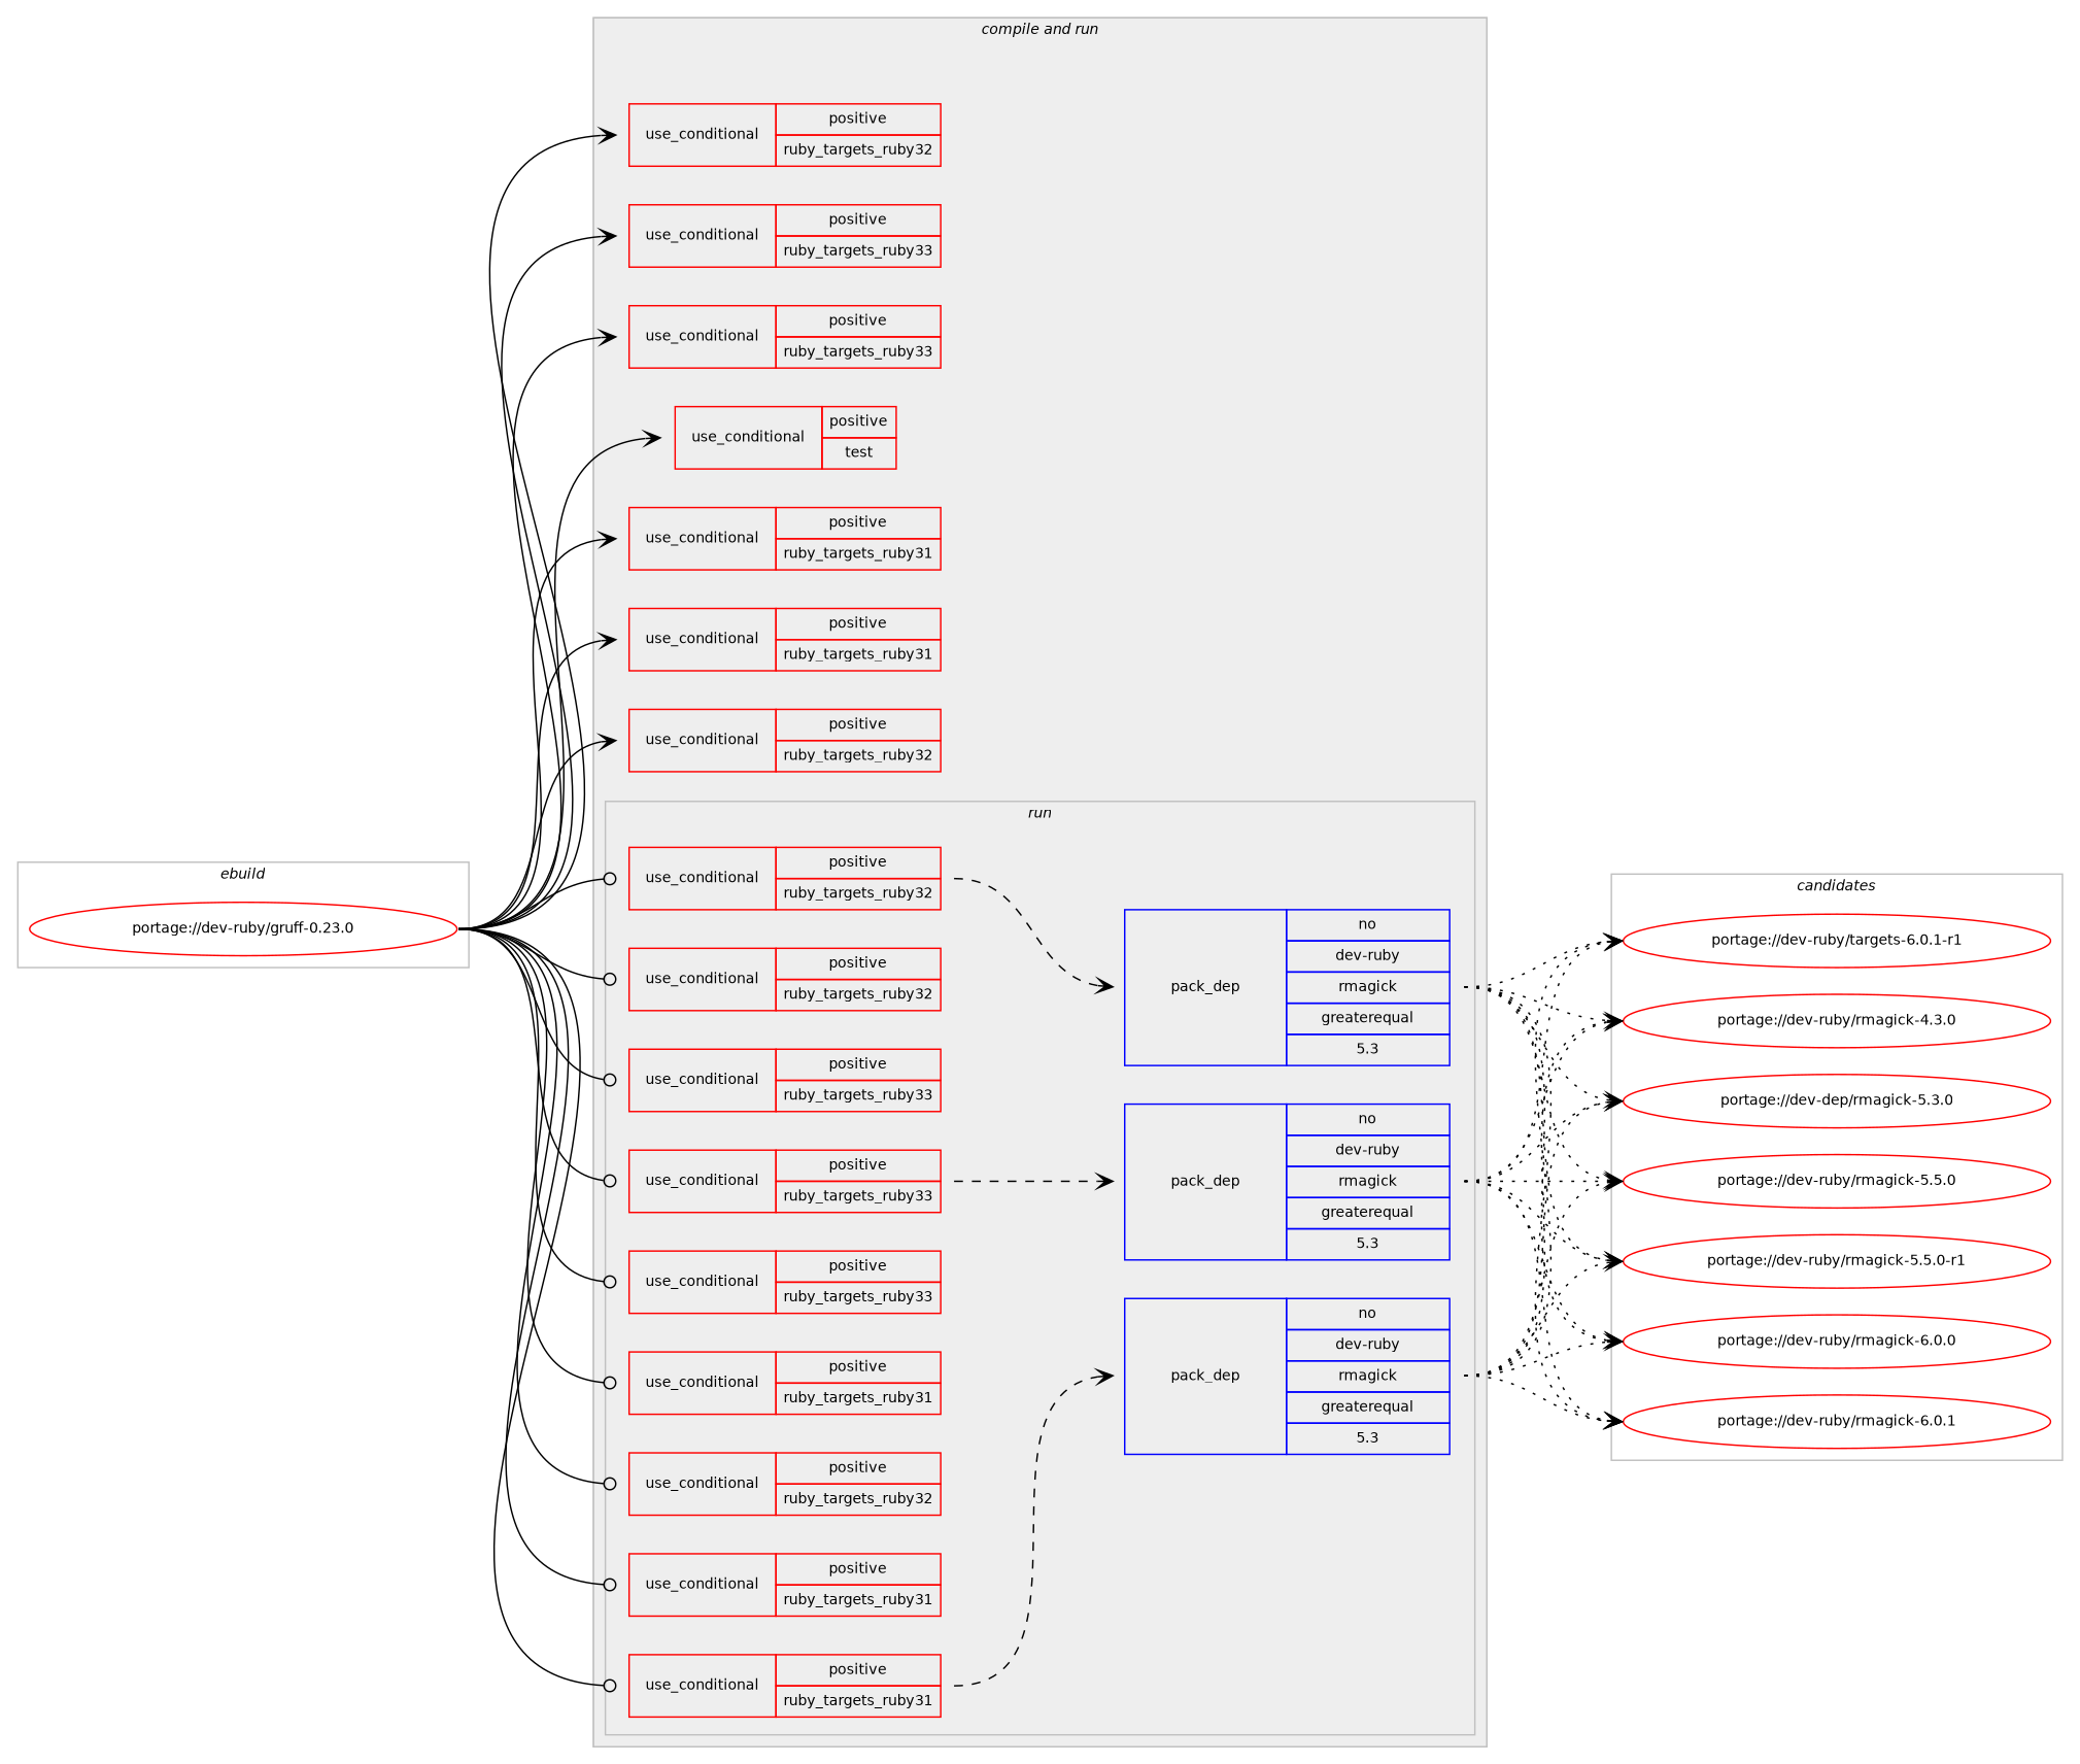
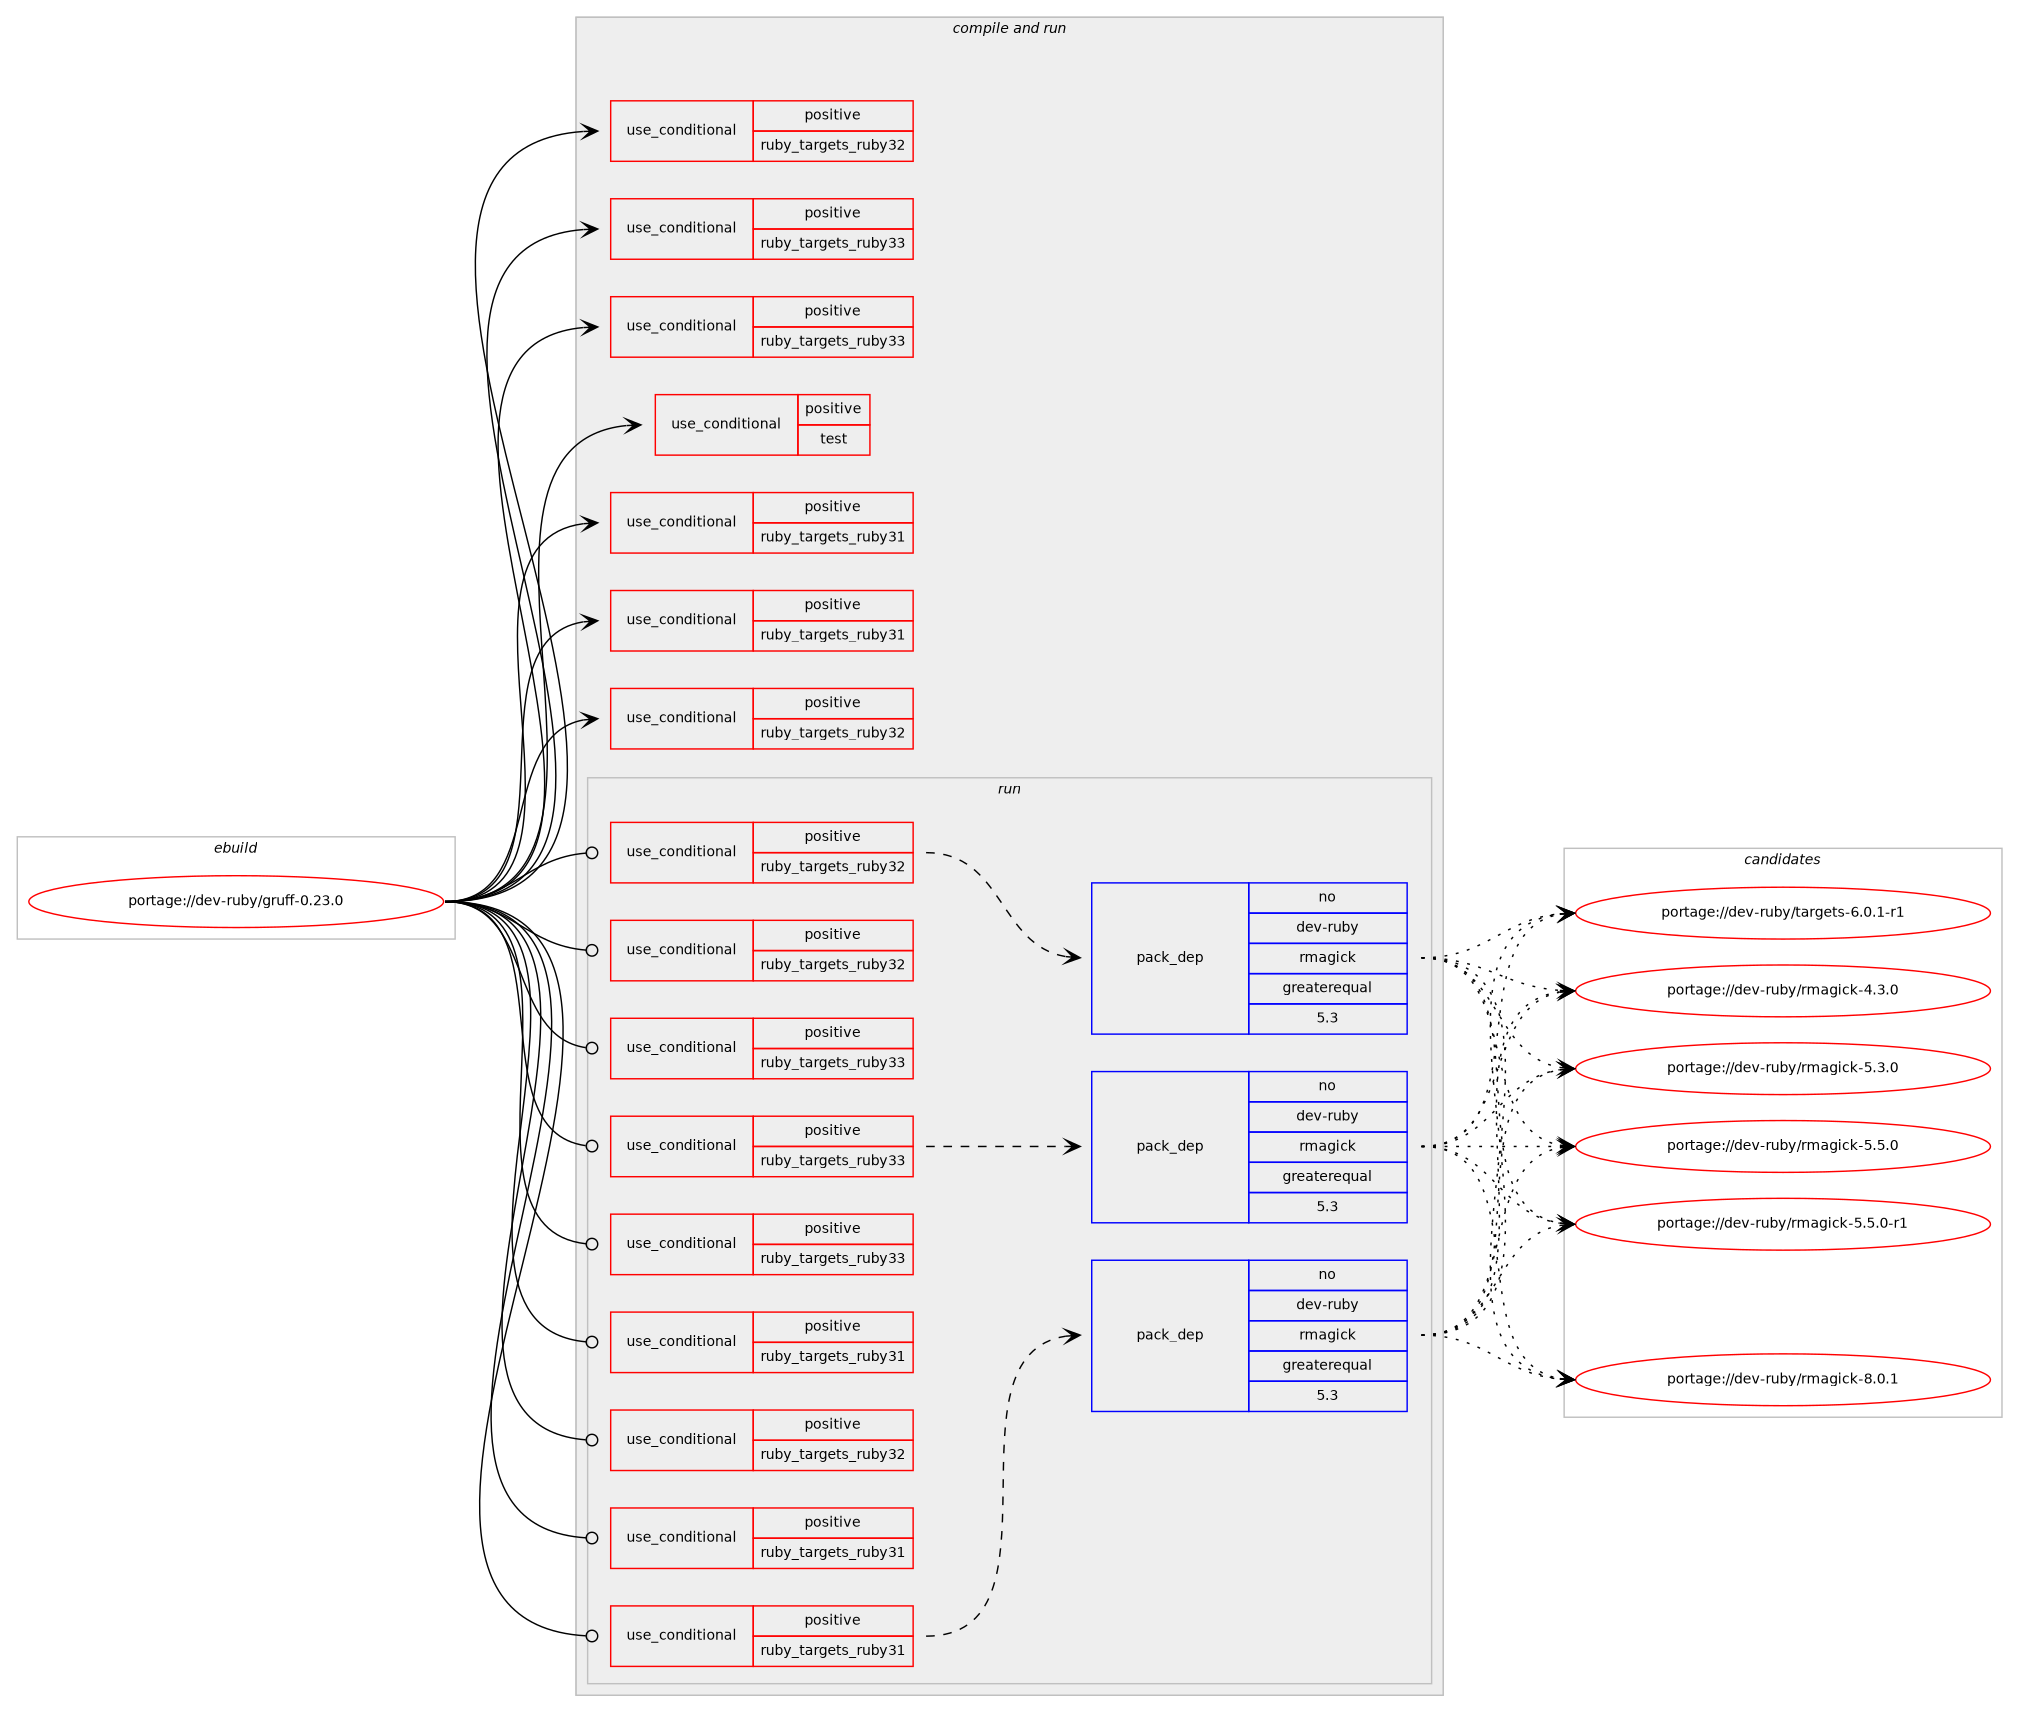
  digraph {
    compound=true
    concentrate=true
    fontname=Helvetica
    fontsize=10
    newrank=true
    rankdir=LR
    ranksep=1.5
    node [color=red fontname=Helvetica fontsize=10 shape=none]
    edge [arrowhead=vee headport=w style=dotted tailport=e weight=100]
    n1 [label="portage://dev-ruby/gruff-0.23.0" width=4 shape=""]
    n2 [label=<<TABLE BORDER="0" CELLBORDER="1" CELLSPACING="0" CELLPADDING="4"><TR><TD ROWSPAN="3" CELLPADDING="10">use_conditional</TD></TR><TR><TD>positive</TD></TR><TR><TD>ruby_targets_ruby31</TD></TR></TABLE>>]
    n3 [label=<<TABLE BORDER="0" CELLBORDER="1" CELLSPACING="0" CELLPADDING="4"><TR><TD ROWSPAN="3" CELLPADDING="10">use_conditional</TD></TR><TR><TD>positive</TD></TR><TR><TD>ruby_targets_ruby31</TD></TR></TABLE>>]
    n4 [label=<<TABLE BORDER="0" CELLBORDER="1" CELLSPACING="0" CELLPADDING="4"><TR><TD ROWSPAN="3" CELLPADDING="10">use_conditional</TD></TR><TR><TD>positive</TD></TR><TR><TD>ruby_targets_ruby32</TD></TR></TABLE>>]
    n5 [label=<<TABLE BORDER="0" CELLBORDER="1" CELLSPACING="0" CELLPADDING="4"><TR><TD ROWSPAN="3" CELLPADDING="10">use_conditional</TD></TR><TR><TD>positive</TD></TR><TR><TD>ruby_targets_ruby32</TD></TR></TABLE>>]
    n6 [label=<<TABLE BORDER="0" CELLBORDER="1" CELLSPACING="0" CELLPADDING="4"><TR><TD ROWSPAN="3" CELLPADDING="10">use_conditional</TD></TR><TR><TD>positive</TD></TR><TR><TD>ruby_targets_ruby33</TD></TR></TABLE>>]
    n7 [label=<<TABLE BORDER="0" CELLBORDER="1" CELLSPACING="0" CELLPADDING="4"><TR><TD ROWSPAN="3" CELLPADDING="10">use_conditional</TD></TR><TR><TD>positive</TD></TR><TR><TD>ruby_targets_ruby33</TD></TR></TABLE>>]
    n8 [label=<<TABLE BORDER="0" CELLBORDER="1" CELLSPACING="0" CELLPADDING="4"><TR><TD ROWSPAN="3" CELLPADDING="10">use_conditional</TD></TR><TR><TD>positive</TD></TR><TR><TD>test</TD></TR></TABLE>>]
    n9 [label=<<TABLE BORDER="0" CELLBORDER="1" CELLSPACING="0" CELLPADDING="4"><TR><TD ROWSPAN="3" CELLPADDING="10">use_conditional</TD></TR><TR><TD>positive</TD></TR><TR><TD>ruby_targets_ruby31</TD></TR></TABLE>>]
    n10 [label=<<TABLE BORDER="0" CELLBORDER="1" CELLSPACING="0" CELLPADDING="4"><TR><TD ROWSPAN="3" CELLPADDING="10">use_conditional</TD></TR><TR><TD>positive</TD></TR><TR><TD>ruby_targets_ruby32</TD></TR></TABLE>>]
    n11 [label=<<TABLE BORDER="0" CELLBORDER="1" CELLSPACING="0" CELLPADDING="4"><TR><TD ROWSPAN="3" CELLPADDING="10">use_conditional</TD></TR><TR><TD>positive</TD></TR><TR><TD>ruby_targets_ruby31</TD></TR></TABLE>>]
    n12 [color=blue label=<<TABLE BORDER="0" CELLBORDER="1" CELLSPACING="0" CELLPADDING="4" WIDTH="220"><TR><TD ROWSPAN="6" CELLPADDING="30">pack_dep</TD></TR><TR><TD WIDTH="110">no</TD></TR><TR><TD>dev-ruby</TD></TR><TR><TD>rmagick</TD></TR><TR><TD>greaterequal</TD></TR><TR><TD>5.3</TD></TR></TABLE>>]
    n13 [label=<<TABLE BORDER="0" CELLBORDER="1" CELLSPACING="0" CELLPADDING="4"><TR><TD ROWSPAN="3" CELLPADDING="10">use_conditional</TD></TR><TR><TD>positive</TD></TR><TR><TD>ruby_targets_ruby31</TD></TR></TABLE>>]
    n14 [color=blue label=<<TABLE BORDER="0" CELLBORDER="1" CELLSPACING="0" CELLPADDING="4" WIDTH="220"><TR><TD ROWSPAN="6" CELLPADDING="30">pack_dep</TD></TR><TR><TD WIDTH="110">no</TD></TR><TR><TD>dev-ruby</TD></TR><TR><TD>rmagick</TD></TR><TR><TD>greaterequal</TD></TR><TR><TD>5.3</TD></TR></TABLE>>]
    n15 [label=<<TABLE BORDER="0" CELLBORDER="1" CELLSPACING="0" CELLPADDING="4"><TR><TD ROWSPAN="3" CELLPADDING="10">use_conditional</TD></TR><TR><TD>positive</TD></TR><TR><TD>ruby_targets_ruby32</TD></TR></TABLE>>]
    n16 [label=<<TABLE BORDER="0" CELLBORDER="1" CELLSPACING="0" CELLPADDING="4"><TR><TD ROWSPAN="3" CELLPADDING="10">use_conditional</TD></TR><TR><TD>positive</TD></TR><TR><TD>ruby_targets_ruby32</TD></TR></TABLE>>]
    n17 [label=<<TABLE BORDER="0" CELLBORDER="1" CELLSPACING="0" CELLPADDING="4"><TR><TD ROWSPAN="3" CELLPADDING="10">use_conditional</TD></TR><TR><TD>positive</TD></TR><TR><TD>ruby_targets_ruby33</TD></TR></TABLE>>]
    n18 [color=blue label=<<TABLE BORDER="0" CELLBORDER="1" CELLSPACING="0" CELLPADDING="4" WIDTH="220"><TR><TD ROWSPAN="6" CELLPADDING="30">pack_dep</TD></TR><TR><TD WIDTH="110">no</TD></TR><TR><TD>dev-ruby</TD></TR><TR><TD>rmagick</TD></TR><TR><TD>greaterequal</TD></TR><TR><TD>5.3</TD></TR></TABLE>>]
    n19 [label=<<TABLE BORDER="0" CELLBORDER="1" CELLSPACING="0" CELLPADDING="4"><TR><TD ROWSPAN="3" CELLPADDING="10">use_conditional</TD></TR><TR><TD>positive</TD></TR><TR><TD>ruby_targets_ruby33</TD></TR></TABLE>>]
    n20 [label=<<TABLE BORDER="0" CELLBORDER="1" CELLSPACING="0" CELLPADDING="4"><TR><TD ROWSPAN="3" CELLPADDING="10">use_conditional</TD></TR><TR><TD>positive</TD></TR><TR><TD>ruby_targets_ruby33</TD></TR></TABLE>>]
    n21 [label="portage://dev-ruby/rmagick-4.3.0" width=4 shape=""]
-   n22 [label="portage://dev-dep/rmagick-5.3.0" width=4 shape=""]
+   n22 [label="portage://dev-ruby/rmagick-5.3.0" width=4 shape=""]
    n23 [label="portage://dev-ruby/rmagick-5.5.0" width=4 shape=""]
    n24 [label="portage://dev-ruby/rmagick-5.5.0-r1" width=4 shape=""]
-   n25 [label="portage://dev-ruby/rmagick-6.0.0" width=4 shape=""]
-   n26 [label="portage://dev-ruby/rmagick-6.0.1" width=4 shape=""]
+   n26 [label="portage://dev-ruby/rmagick-8.0.1" width=4 shape=""]
    n27 [label="portage://dev-ruby/targets-6.0.1-r1" width=4 shape=""]
    subgraph cluster_1 {
      color=gray
      label=<<i>ebuild</i>>
      rank=same
      n1
    }
    subgraph cluster_2 {
      color=gray
      label=<<i>dependencies</i>>
      subgraph cluster_3 {
        color=gray
        fillcolor="#eeeeee"
        label=<<i>compile</i>>
        style=filled
        subgraph sub_4 {
          color=gray
          fillcolor="#eeeeee"
          label=<<i>compile</i>>
          style=filled
          n2
        }
        subgraph sub_5 {
          color=gray
          fillcolor="#eeeeee"
          label=<<i>compile</i>>
          style=filled
          n3
        }
        subgraph sub_6 {
          color=gray
          fillcolor="#eeeeee"
          label=<<i>compile</i>>
          style=filled
          n4
        }
        subgraph sub_7 {
          color=gray
          fillcolor="#eeeeee"
          label=<<i>compile</i>>
          style=filled
          n5
        }
        subgraph sub_8 {
          color=gray
          fillcolor="#eeeeee"
          label=<<i>compile</i>>
          style=filled
          n6
        }
        subgraph sub_9 {
          color=gray
          fillcolor="#eeeeee"
          label=<<i>compile</i>>
          style=filled
          n7
        }
        subgraph sub_10 {
          color=gray
          fillcolor="#eeeeee"
          label=<<i>compile</i>>
          style=filled
          n8
        }
      }
      subgraph cluster_11 {
        color=gray
        fillcolor="#eeeeee"
        label=<<i>compile and run</i>>
        style=filled
      }
      subgraph cluster_12 {
        color=gray
        fillcolor="#eeeeee"
        label=<<i>run</i>>
        style=filled
        subgraph sub_13 {
          color=gray
          fillcolor="#eeeeee"
          label=<<i>run</i>>
          style=filled
          n9
        }
        subgraph sub_14 {
          color=gray
          fillcolor="#eeeeee"
          label=<<i>run</i>>
          style=filled
          n10
        }
        subgraph sub_15 {
          color=gray
          fillcolor="#eeeeee"
          label=<<i>run</i>>
          style=filled
          n11
        }
        subgraph sub_16 {
          color=gray
          fillcolor="#eeeeee"
          label=<<i>run</i>>
          style=filled
          n13
          subgraph sub_17 {
            color=gray
            fillcolor="#eeeeee"
            label=<<i>run</i>>
            style=filled
            n12
          }
        }
        subgraph sub_18 {
          color=gray
          fillcolor="#eeeeee"
          label=<<i>run</i>>
          style=filled
          n15
          subgraph sub_19 {
            color=gray
            fillcolor="#eeeeee"
            label=<<i>run</i>>
            style=filled
            n14
          }
        }
        subgraph sub_20 {
          color=gray
          fillcolor="#eeeeee"
          label=<<i>run</i>>
          style=filled
          n16
        }
        subgraph sub_21 {
          color=gray
          fillcolor="#eeeeee"
          label=<<i>run</i>>
          style=filled
          n17
        }
        subgraph sub_22 {
          color=gray
          fillcolor="#eeeeee"
          label=<<i>run</i>>
          style=filled
          n19
          subgraph sub_23 {
            color=gray
            fillcolor="#eeeeee"
            label=<<i>run</i>>
            style=filled
            n18
          }
        }
        subgraph sub_24 {
          color=gray
          fillcolor="#eeeeee"
          label=<<i>run</i>>
          style=filled
          n20
        }
      }
    }
    subgraph cluster_25 {
      color=gray
      label=<<i>candidates</i>>
      rank=same
      subgraph sub_26 {
        color=black
        label=<<i>candidates</i>>
        nodesep=1
        rank=same
        n21
        n22
        n23
        n24
-       n25
        n26
        n27
      }
      subgraph sub_27 {
        color=black
        label=<<i>candidates</i>>
        nodesep=1
        rank=same
        n21
        n22
        n23
        n24
-       n25
        n26
        n27
      }
      subgraph sub_28 {
        color=black
        label=<<i>candidates</i>>
        nodesep=1
        rank=same
        n21
        n22
        n23
        n24
-       n25
        n26
        n27
      }
    }
    n1 -> n2 [style=solid weight=20]
    n1 -> n3 [style=solid weight=20]
    n1 -> n4 [style=solid weight=20]
    n1 -> n5 [style=solid weight=20]
    n1 -> n6 [style=solid weight=20]
    n1 -> n7 [style=solid weight=20]
    n1 -> n8 [style=solid weight=20]
    n1 -> n9 [arrowhead=odot style=solid weight=20]
    n1 -> n10 [arrowhead=odot style=solid weight=20]
    n1 -> n11 [arrowhead=odot style=solid weight=20]
    n1 -> n13 [arrowhead=odot style=solid weight=20]
    n1 -> n15 [arrowhead=odot style=solid weight=20]
    n1 -> n16 [arrowhead=odot style=solid weight=20]
    n1 -> n17 [arrowhead=odot style=solid weight=20]
    n1 -> n19 [arrowhead=odot style=solid weight=20]
    n1 -> n20 [arrowhead=odot style=solid weight=20]
    n12 -> n21
    n12 -> n22
    n12 -> n23
    n12 -> n24
-   n12 -> n25
    n12 -> n26
    n12 -> n27
    n13 -> n12 [style=dashed weight=20]
    n14 -> n21
    n14 -> n22
    n14 -> n23
    n14 -> n24
-   n14 -> n25
    n14 -> n26
    n14 -> n27
    n15 -> n14 [style=dashed weight=20]
    n18 -> n21
    n18 -> n22
    n18 -> n23
    n18 -> n24
-   n18 -> n25
    n18 -> n26
    n18 -> n27
    n19 -> n18 [style=dashed weight=20]
  }
